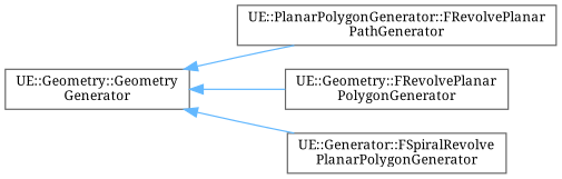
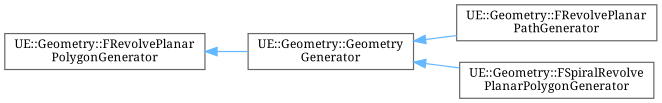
  digraph {
    fontname="Noto Serif"
    rankdir=LR
    node [color=grey40 fillcolor=white fontname="Noto Serif" fontsize=10 shape=box style=filled]
    edge [color=steelblue1 dir=back fontname="Noto Serif" fontsize=10 labelfontname=Helvetica labelfontsize=10 style=solid]
    n1 [height=0.2 label="UE::Geometry::Geometry\lGenerator" width=0.4]
-   n2 [height=0.2 label="UE::PlanarPolygonGenerator::FRevolvePlanar\lPathGenerator" width=0.4]
+   n2 [height=0.2 label="UE::Geometry::FRevolvePlanar\lPathGenerator" width=0.4]
    n3 [height=0.2 label="UE::Geometry::FRevolvePlanar\lPolygonGenerator" width=0.4]
-   n4 [height=0.2 label="UE::Generator::FSpiralRevolve\lPlanarPolygonGenerator" width=0.4]
+   n4 [height=0.2 label="UE::Geometry::FSpiralRevolve\lPlanarPolygonGenerator" width=0.4]
    n1 -> n2
-   n1 -> n3
+   n3 -> n1
    n1 -> n4
  }
